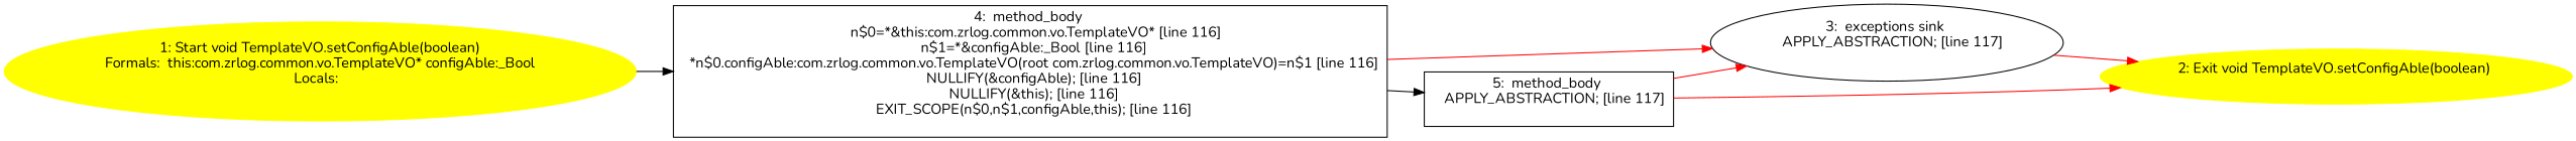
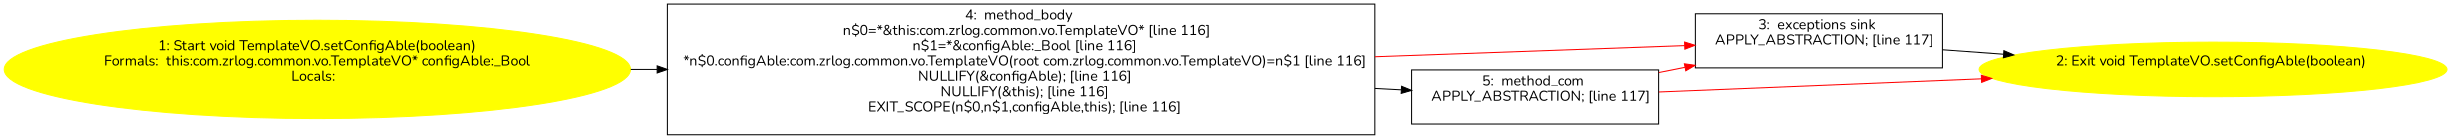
  digraph {
    fontname=Nunito
    rankdir=LR
    node [fontname=Nunito shape=box]
    edge [fontname=Nunito]
    n1 [color=yellow label="1: Start void TemplateVO.setConfigAble(boolean)\nFormals:  this:com.zrlog.common.vo.TemplateVO* configAble:_Bool\nLocals:  \n  " style=filled shape=""]
    n2 [label="4:  method_body \n   n$0=*&this:com.zrlog.common.vo.TemplateVO* [line 116]\n  n$1=*&configAble:_Bool [line 116]\n  *n$0.configAble:com.zrlog.common.vo.TemplateVO(root com.zrlog.common.vo.TemplateVO)=n$1 [line 116]\n  NULLIFY(&configAble); [line 116]\n  NULLIFY(&this); [line 116]\n  EXIT_SCOPE(n$0,n$1,configAble,this); [line 116]\n "]
-   n3 [label="3:  exceptions sink \n   APPLY_ABSTRACTION; [line 117]\n " shape=ellipse]
-   n4 [label="5:  method_body \n   APPLY_ABSTRACTION; [line 117]\n "]
+   n3 [label="3:  exceptions sink \n   APPLY_ABSTRACTION; [line 117]\n "]
+   n4 [label="5:  method_com \n   APPLY_ABSTRACTION; [line 117]\n "]
    n5 [color=yellow label="2: Exit void TemplateVO.setConfigAble(boolean) \n  " style=filled shape=""]
    n1 -> n2
    n2 -> n3 [color=red]
    n2 -> n4
-   n3 -> n5 [color=red]
+   n3 -> n5
    n4 -> n3 [color=red]
    n4 -> n5 [color=red]
  }
